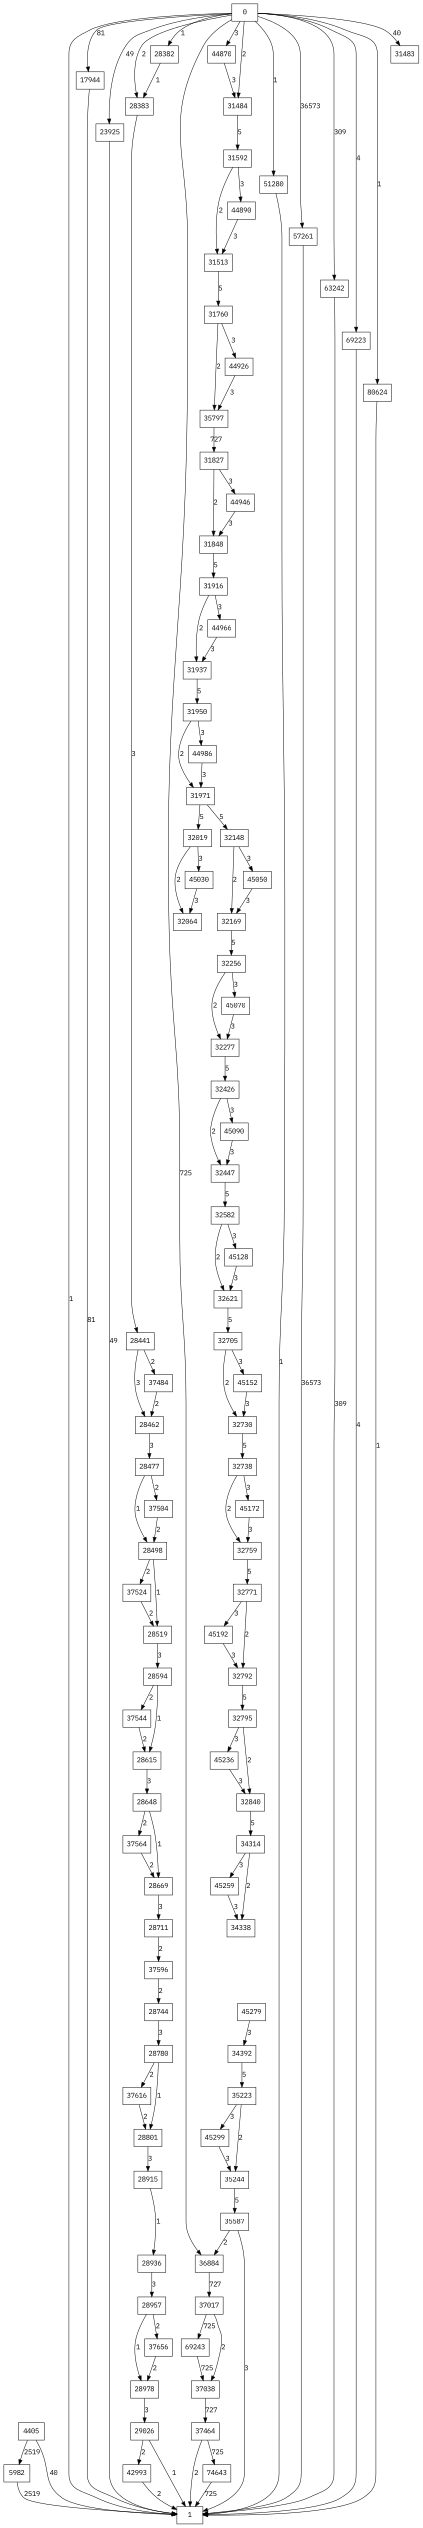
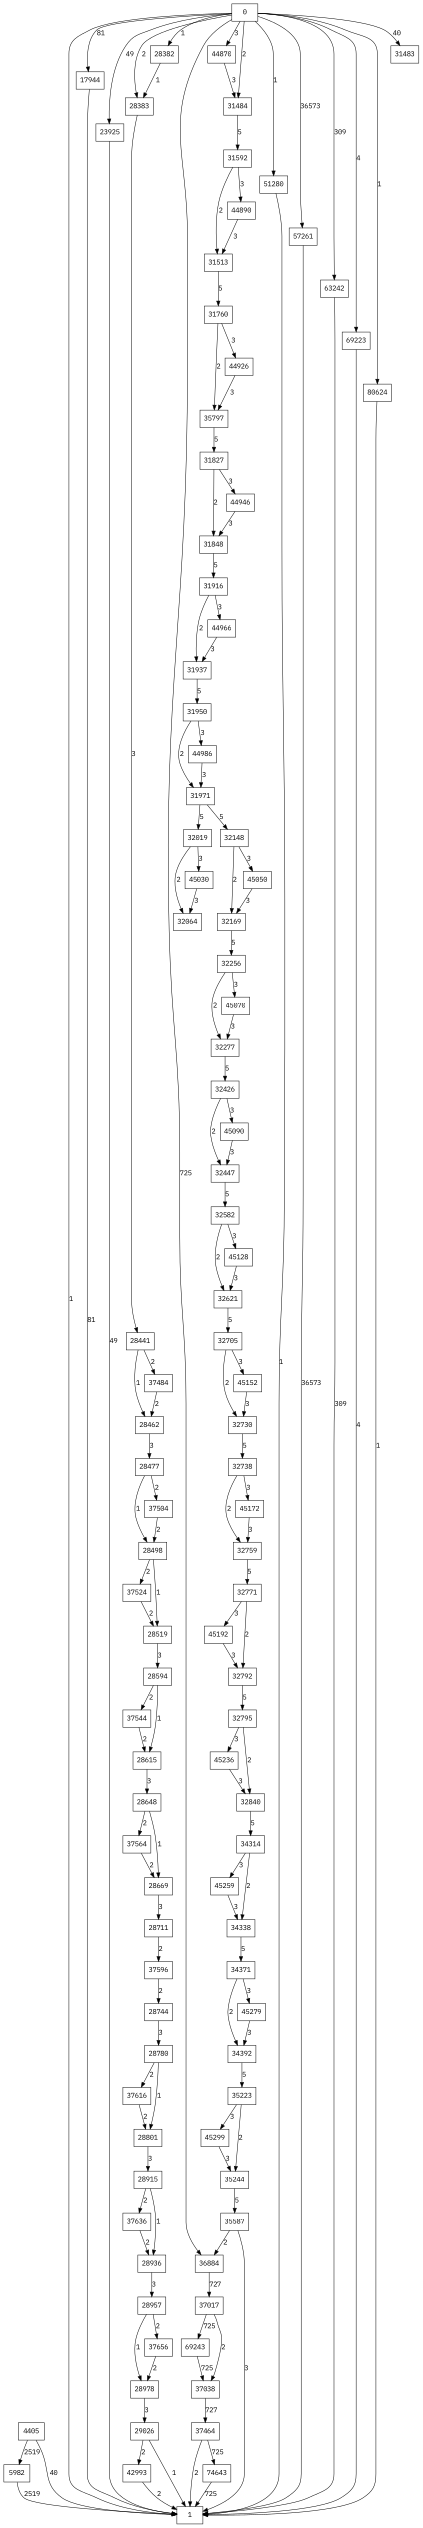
  digraph {
    fontname="IBM Plex Mono"
    rankdir=TB
    node [fontname="IBM Plex Mono" shape=rectangle]
    edge [fontname="IBM Plex Mono"]
    4405
    1
    5982
    17944
    23925
    28382
    28383
    28441
    28462
    37484
    28477
    28498
    37504
    28519
    37524
    28594
    28615
    37544
    28648
    28669
    37564
    28711
    37596
    28744
    28780
    28801
    37616
    28915
    28936
+   37636
    28957
    28978
    37656
    29026
    42993
    n36 [label=31592]
    31484
    31513
    44890
    31760
    n41 [label=35797]
    44926
    31827
    31848
    44946
    31916
    31937
    44966
    31950
    31971
    44986
    32019
    32148
    32064
    45030
    32169
    45050
    32256
    32277
    45070
    32426
    32447
    45090
    32582
    32621
    45128
    32705
    32730
    45152
    32738
    32759
    45172
    32771
    32792
    45192
    32795
    32840
    45236
    34314
    34338
    45259
+   34371
    34392
    45279
    35223
    35244
    45299
    35587
    36884
    37017
    37038
    69243
    37464
    74643
    44870
    51280
    57261
    63242
    69223
    80624
    0
    31483
    4405 -> 1 [label=40]
    4405 -> 5982 [label=2519]
    5982 -> 1 [label=2519]
    17944 -> 1 [label=81]
    23925 -> 1 [label=49]
    28382 -> 28383 [label=1]
    28383 -> 28441 [label=3]
-   28441 -> 28462 [label=3]
+   28441 -> 28462 [label=1]
    28441 -> 37484 [label=2]
    28462 -> 28477 [label=3]
    37484 -> 28462 [label=2]
    28477 -> 28498 [label=1]
    28477 -> 37504 [label=2]
    28498 -> 28519 [label=1]
    28498 -> 37524 [label=2]
    37504 -> 28498 [label=2]
    28519 -> 28594 [label=3]
    37524 -> 28519 [label=2]
    28594 -> 28615 [label=1]
    28594 -> 37544 [label=2]
    28615 -> 28648 [label=3]
    37544 -> 28615 [label=2]
    28648 -> 28669 [label=1]
    28648 -> 37564 [label=2]
    28669 -> 28711 [label=3]
    37564 -> 28669 [label=2]
    28711 -> 37596 [label=2]
    37596 -> 28744 [label=2]
    28744 -> 28780 [label=3]
    28780 -> 28801 [label=1]
    28780 -> 37616 [label=2]
    28801 -> 28915 [label=3]
    37616 -> 28801 [label=2]
    28915 -> 28936 [label=1]
+   28915 -> 37636 [label=2]
    28936 -> 28957 [label=3]
+   37636 -> 28936 [label=2]
    28957 -> 28978 [label=1]
    28957 -> 37656 [label=2]
    28978 -> 29026 [label=3]
    37656 -> 28978 [label=2]
    29026 -> 1 [label=1]
    29026 -> 42993 [label=2]
    42993 -> 1 [label=2]
    n36 -> 31513 [label=2]
    n36 -> 44890 [label=3]
    31484 -> n36 [label=5]
    31513 -> 31760 [label=5]
    44890 -> 31513 [label=3]
    31760 -> n41 [label=2]
    31760 -> 44926 [label=3]
-   n41 -> 31827 [label=727]
+   n41 -> 31827 [label=5]
    44926 -> n41 [label=3]
    31827 -> 31848 [label=2]
    31827 -> 44946 [label=3]
    31848 -> 31916 [label=5]
    44946 -> 31848 [label=3]
    31916 -> 31937 [label=2]
    31916 -> 44966 [label=3]
    31937 -> 31950 [label=5]
    44966 -> 31937 [label=3]
    31950 -> 31971 [label=2]
    31950 -> 44986 [label=3]
    31971 -> 32019 [label=5]
    31971 -> 32148 [label=5]
    44986 -> 31971 [label=3]
    32019 -> 32064 [label=2]
    32019 -> 45030 [label=3]
    32148 -> 32169 [label=2]
    32148 -> 45050 [label=3]
    45030 -> 32064 [label=3]
    32169 -> 32256 [label=5]
    45050 -> 32169 [label=3]
    32256 -> 32277 [label=2]
    32256 -> 45070 [label=3]
    32277 -> 32426 [label=5]
    45070 -> 32277 [label=3]
    32426 -> 32447 [label=2]
    32426 -> 45090 [label=3]
    32447 -> 32582 [label=5]
    45090 -> 32447 [label=3]
    32582 -> 32621 [label=2]
    32582 -> 45128 [label=3]
    32621 -> 32705 [label=5]
    45128 -> 32621 [label=3]
    32705 -> 32730 [label=2]
    32705 -> 45152 [label=3]
    32730 -> 32738 [label=5]
    45152 -> 32730 [label=3]
    32738 -> 32759 [label=2]
    32738 -> 45172 [label=3]
    32759 -> 32771 [label=5]
    45172 -> 32759 [label=3]
    32771 -> 32792 [label=2]
    32771 -> 45192 [label=3]
    32792 -> 32795 [label=5]
    45192 -> 32792 [label=3]
    32795 -> 32840 [label=2]
    32795 -> 45236 [label=3]
    32840 -> 34314 [label=5]
    45236 -> 32840 [label=3]
    34314 -> 34338 [label=2]
    34314 -> 45259 [label=3]
+   34338 -> 34371 [label=5]
    45259 -> 34338 [label=3]
+   34371 -> 34392 [label=2]
+   34371 -> 45279 [label=3]
    34392 -> 35223 [label=5]
    45279 -> 34392 [label=3]
    35223 -> 35244 [label=2]
    35223 -> 45299 [label=3]
    35244 -> 35587 [label=5]
    45299 -> 35244 [label=3]
    35587 -> 1 [label=3]
    35587 -> 36884 [label=2]
    36884 -> 37017 [label=727]
    37017 -> 37038 [label=2]
    37017 -> 69243 [label=725]
    37038 -> 37464 [label=727]
    69243 -> 37038 [label=725]
    37464 -> 1 [label=2]
    37464 -> 74643 [label=725]
    74643 -> 1 [label=725]
    44870 -> 31484 [label=3]
    51280 -> 1 [label=1]
    57261 -> 1 [label=36573]
    63242 -> 1 [label=309]
    69223 -> 1 [label=4]
    80624 -> 1 [label=1]
    0 -> 1 [label=1]
    0 -> 17944 [label=81]
    0 -> 23925 [label=49]
    0 -> 28382 [label=1]
    0 -> 28383 [label=2]
    0 -> 31484 [label=2]
    0 -> 36884 [label=725]
    0 -> 44870 [label=3]
    0 -> 51280 [label=1]
    0 -> 57261 [label=36573]
    0 -> 63242 [label=309]
    0 -> 69223 [label=4]
    0 -> 80624 [label=1]
    0 -> 31483 [label=40]
  }
